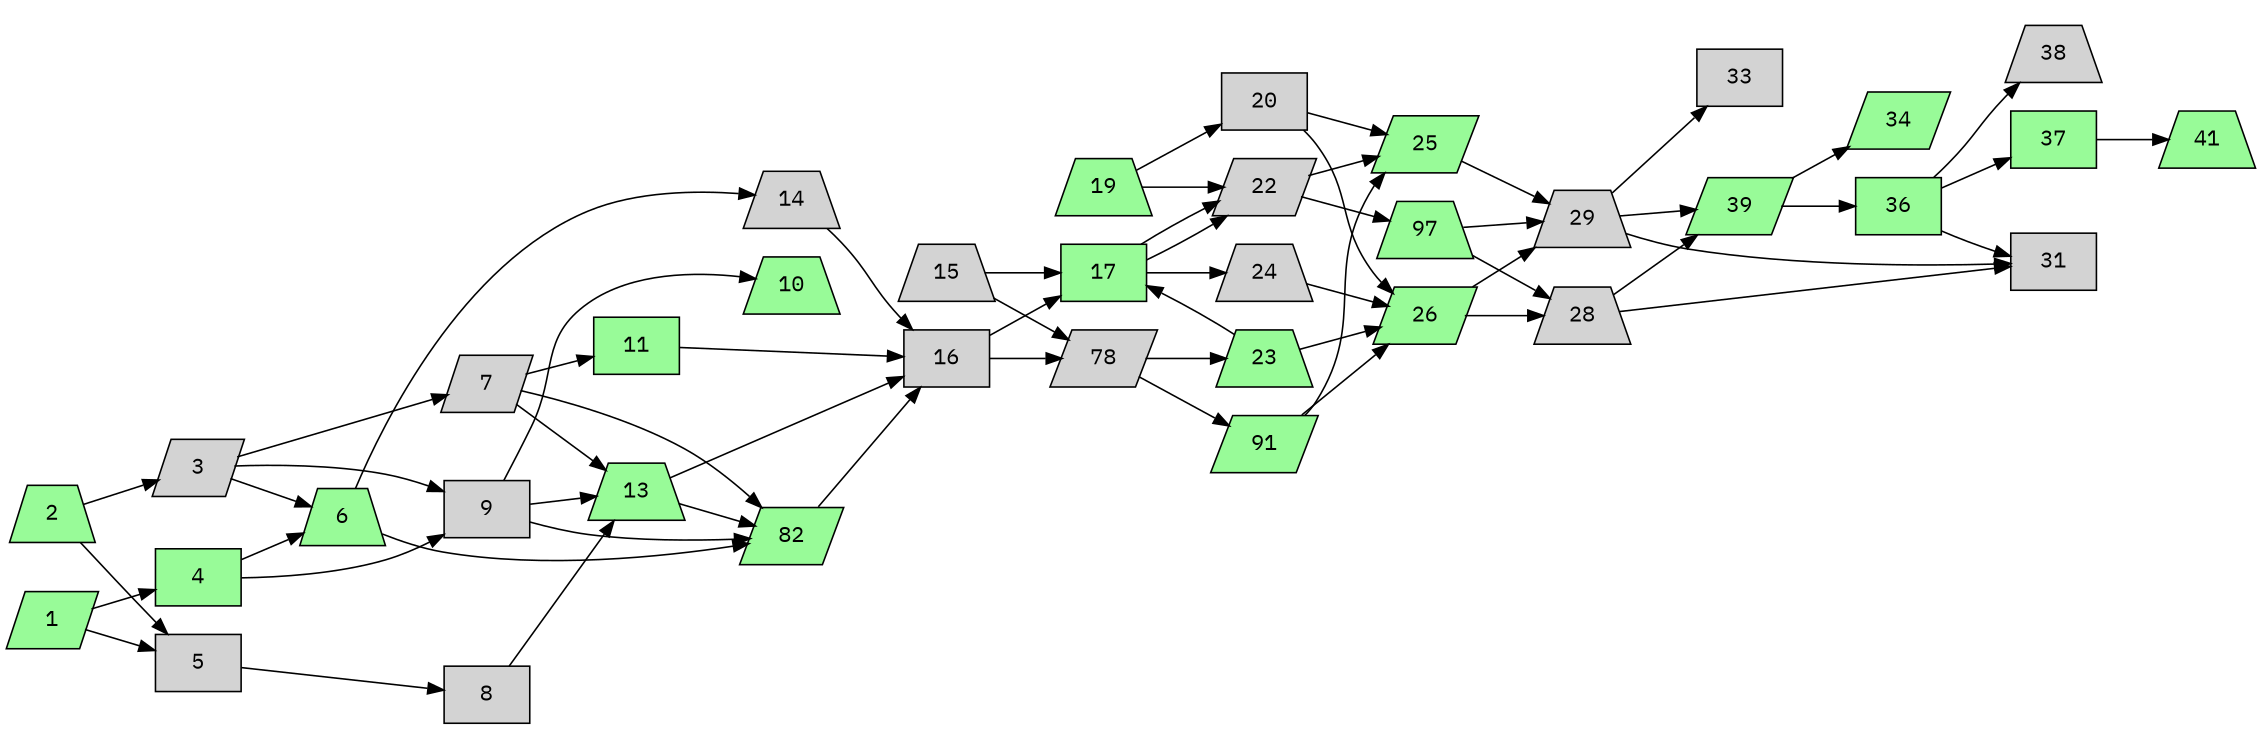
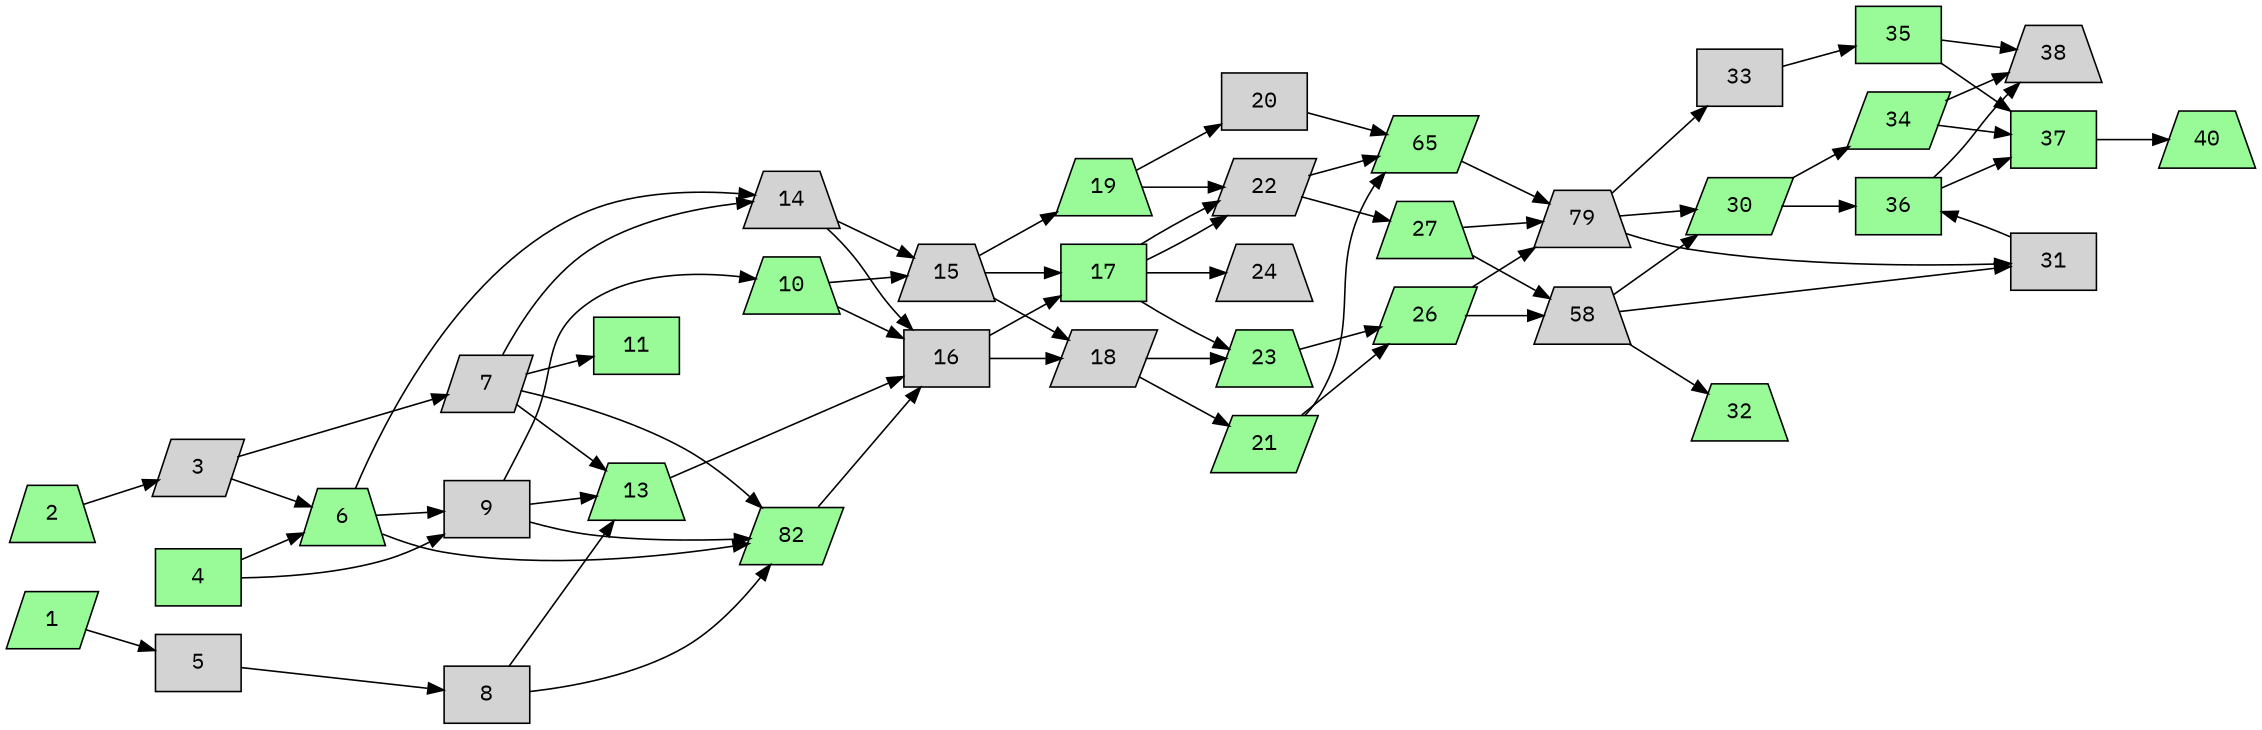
  digraph {
    fontname="IBM Plex Mono"
    rankdir=LR
    node [alpha=0.04 fillcolor=palegreen fontname="IBM Plex Mono" shape=trapezium style=filled]
    edge [fontname="IBM Plex Mono"]
    1 [expect_size=8942592 shape=parallelogram]
    4 [alpha=0.07 expect_size=14208000 shape=box]
    5 [alpha=0.00 expect_size=34154496 fillcolor=lightgrey shape=box]
    6 [alpha=0.13 expect_size=45273088]
    9 [alpha=0.15 expect_size=35506176 fillcolor=lightgrey shape=box]
    8 [alpha=0.13 expect_size=39837696 fillcolor=lightgrey shape=box]
    n7 [alpha=0.14 expect_size=42540032 label=82 shape=parallelogram]
    14 [alpha=0.12 expect_size=10087424 fillcolor=lightgrey]
    13 [alpha=0.18 expect_size=34050048]
    10 [alpha=0.19 expect_size=22580224]
    7 [alpha=0.06 expect_size=47211520 fillcolor=lightgrey shape=parallelogram]
    11 [alpha=0.09 expect_size=32428032 shape=box]
    2 [alpha=0.16 expect_size=44397568]
    3 [alpha=0.10 expect_size=27172864 fillcolor=lightgrey shape=parallelogram]
    16 [expect_size=26527744 fillcolor=lightgrey shape=box]
    15 [alpha=0.03 expect_size=25630720 fillcolor=lightgrey]
    17 [alpha=0.11 expect_size=9877504 shape=box]
-   18 [alpha=0.01 expect_size=24837120 fillcolor=lightgrey shape=parallelogram label=78]
+   18 [alpha=0.01 expect_size=24837120 fillcolor=lightgrey shape=parallelogram]
    19 [alpha=0.00 expect_size=8638464]
    22 [alpha=0.07 expect_size=15854592 fillcolor=lightgrey shape=parallelogram]
    23 [expect_size=48031744]
    24 [expect_size=43090944 fillcolor=lightgrey]
-   21 [alpha=0.20 expect_size=42218496 shape=parallelogram label=91]
+   21 [alpha=0.20 expect_size=42218496 shape=parallelogram]
    20 [alpha=0.09 expect_size=44327936 fillcolor=lightgrey shape=box]
-   25 [alpha=0.17 expect_size=23494656 shape=parallelogram]
-   27 [alpha=0.14 expect_size=39109632 label=97]
+   25 [alpha=0.17 expect_size=23494656 shape=parallelogram label=65]
+   27 [alpha=0.14 expect_size=39109632]
    26 [alpha=0.07 expect_size=29524992 shape=parallelogram]
-   29 [alpha=0.11 expect_size=19574784 fillcolor=lightgrey]
-   28 [alpha=0.16 expect_size=17483776 fillcolor=lightgrey]
-   30 [alpha=0.13 expect_size=19871744 shape=parallelogram label=39]
+   29 [alpha=0.11 expect_size=19574784 fillcolor=lightgrey label=79]
+   28 [alpha=0.16 expect_size=17483776 fillcolor=lightgrey label=58]
+   30 [alpha=0.13 expect_size=19871744 shape=parallelogram]
    31 [alpha=0.07 expect_size=41749504 fillcolor=lightgrey shape=box]
    33 [alpha=0.18 expect_size=11761664 fillcolor=lightgrey shape=box]
+   32 [alpha=0.17 expect_size=41722880]
    34 [alpha=0.02 expect_size=20980736 shape=parallelogram]
    36 [alpha=0.16 expect_size=24030208 shape=box]
+   35 [alpha=0.15 expect_size=31162368 shape=box]
    37 [alpha=0.20 expect_size=39616512 shape=box]
    38 [alpha=0.12 expect_size=25519104 fillcolor=lightgrey]
-   40 [alpha=0.15 expect_size=42320896 label=41]
-   1 -> 4
+   40 [alpha=0.15 expect_size=42320896]
    1 -> 5
    4 -> 6
    4 -> 9
    5 -> 8
    6 -> n7
    6 -> 14
    9 -> n7
    9 -> 13
    9 -> 10
-   13 -> n7
+   8 -> n7
    8 -> 13
    n7 -> 16
    14 -> 16
+   14 -> 15
    13 -> 16
-   11 -> 16
+   10 -> 16
+   10 -> 15
    7 -> n7
+   7 -> 14
    7 -> 13
    7 -> 11
-   2 -> 5
    2 -> 3
    3 -> 6
-   3 -> 9
+   6 -> 9
    3 -> 7
    16 -> 17
    16 -> 18
    15 -> 17
    15 -> 18
+   15 -> 19
    17 -> 22
    17 -> 22
-   23 -> 17
+   17 -> 23
    17 -> 24
    18 -> 23
    18 -> 21
    19 -> 22
    19 -> 20
    22 -> 25
    22 -> 27
    23 -> 26
-   24 -> 26
    21 -> 25
    21 -> 26
    20 -> 25
-   20 -> 26
    25 -> 29
    27 -> 29
    27 -> 28
    26 -> 29
    26 -> 28
    29 -> 30
    29 -> 31
    29 -> 33
    28 -> 30
    28 -> 31
+   28 -> 32
    30 -> 34
    30 -> 36
-   36 -> 31
+   31 -> 36
+   33 -> 35
+   34 -> 37
+   34 -> 38
    36 -> 37
    36 -> 38
+   35 -> 37
+   35 -> 38
    37 -> 40
  }
